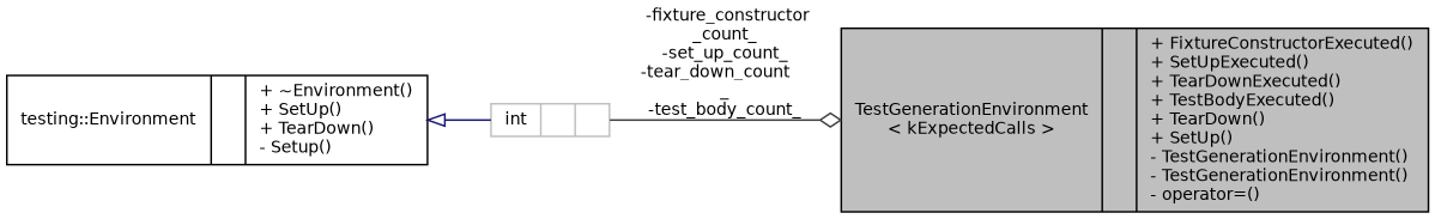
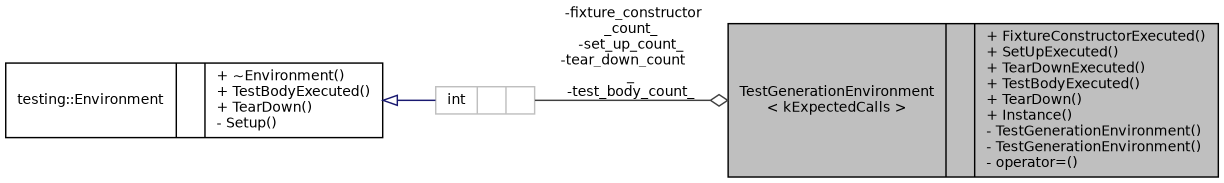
  digraph {
    rankdir=LR
    node [color=black fontname=Helvetica fontsize=10 shape=record]
    edge [fontname=Helvetica fontsize=10 labelfontname=Helvetica labelfontsize=10 style=solid]
-   n1 [fillcolor=grey75 fontcolor=black height=0.2 label="{TestGenerationEnvironment\l\< kExpectedCalls \>\n||+ FixtureConstructorExecuted()\l+ SetUpExecuted()\l+ TearDownExecuted()\l+ TestBodyExecuted()\l+ TearDown()\l+ SetUp()\l- TestGenerationEnvironment()\l- TestGenerationEnvironment()\l- operator=()\l}" style=filled width=0.4]
-   n2 [height=0.2 label="{testing::Environment\n||+ ~Environment()\l+ SetUp()\l+ TearDown()\l- Setup()\l}" width=0.4]
+   n1 [fillcolor=grey75 fontcolor=black height=0.2 label="{TestGenerationEnvironment\l\< kExpectedCalls \>\n||+ FixtureConstructorExecuted()\l+ SetUpExecuted()\l+ TearDownExecuted()\l+ TestBodyExecuted()\l+ TearDown()\l+ Instance()\l- TestGenerationEnvironment()\l- TestGenerationEnvironment()\l- operator=()\l}" style=filled width=0.4]
+   n2 [height=0.2 label="{testing::Environment\n||+ ~Environment()\l+ TestBodyExecuted()\l+ TearDown()\l- Setup()\l}" width=0.4]
    n3 [color=grey75 height=0.2 label="{int\n||}" width=0.4]
    n2 -> n3 [arrowtail=onormal color=midnightblue dir=back]
    n3 -> n1 [arrowhead=odiamond color=grey25 label=" -fixture_constructor\l_count_\n-set_up_count_\n-tear_down_count\l_\n-test_body_count_"]
  }
